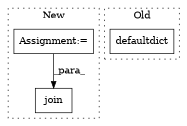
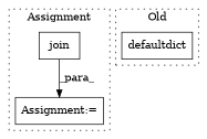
  digraph {
    node [a=32 shape=box]
    n1 [l="18,-5" label=join s="4552,4772"]
    n2 [a=7 l=1 label="Assignment:=" s=4546]
    n3 [l="12,1" label=defaultdict s="2352,2367"]
    subgraph cluster_1 {
-     label=New
+     label=Assignment
      style=dotted
      n1
      n2
    }
    subgraph cluster_2 {
      label=Old
      style=dotted
      n3
    }
-   n2 -> n1 [label=_para_]
+   n1 -> n2 [label=_para_]
  }
